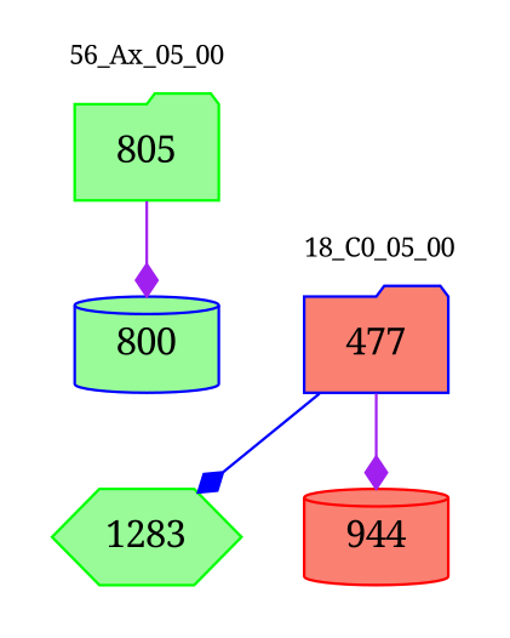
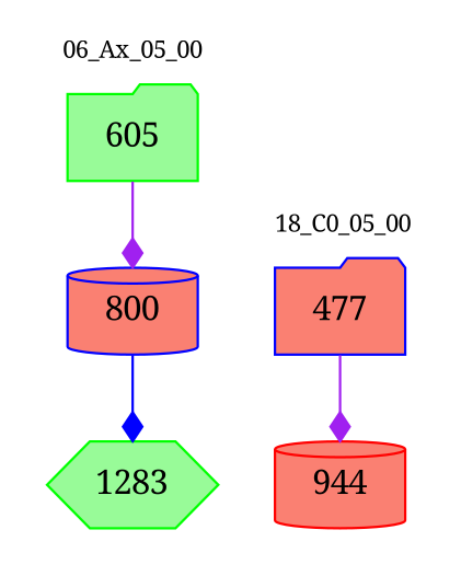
  digraph {
    fontname="Noto Serif"
    node [color=green fillcolor=palegreen fontname="Noto Serif" shape=folder style=filled]
    edge [arrowhead=diamond color=purple fontname="Noto Serif"]
-   n1 [label=805]
-   n2 [color=blue label=800 shape=cylinder]
+   n1 [label=605]
+   n2 [color=blue fillcolor=salmon label=800 shape=cylinder]
    n3 [label=1283 shape=hexagon]
    n4 [color=blue fillcolor=salmon label=477]
    n5 [color=red fillcolor=salmon label=944 shape=cylinder]
    subgraph cluster_1 {
      color=white
      fontsize=10
-     label="56_Ax_05_00"
+     label="06_Ax_05_00"
      n1
      n2
      n3
    }
    subgraph cluster_2 {
      color=white
      fontsize=10
      label="18_C0_05_00"
      n4
      n5
    }
    n1 -> n2
-   n4 -> n3 [color=blue]
+   n2 -> n3 [color=blue]
    n4 -> n5
  }
